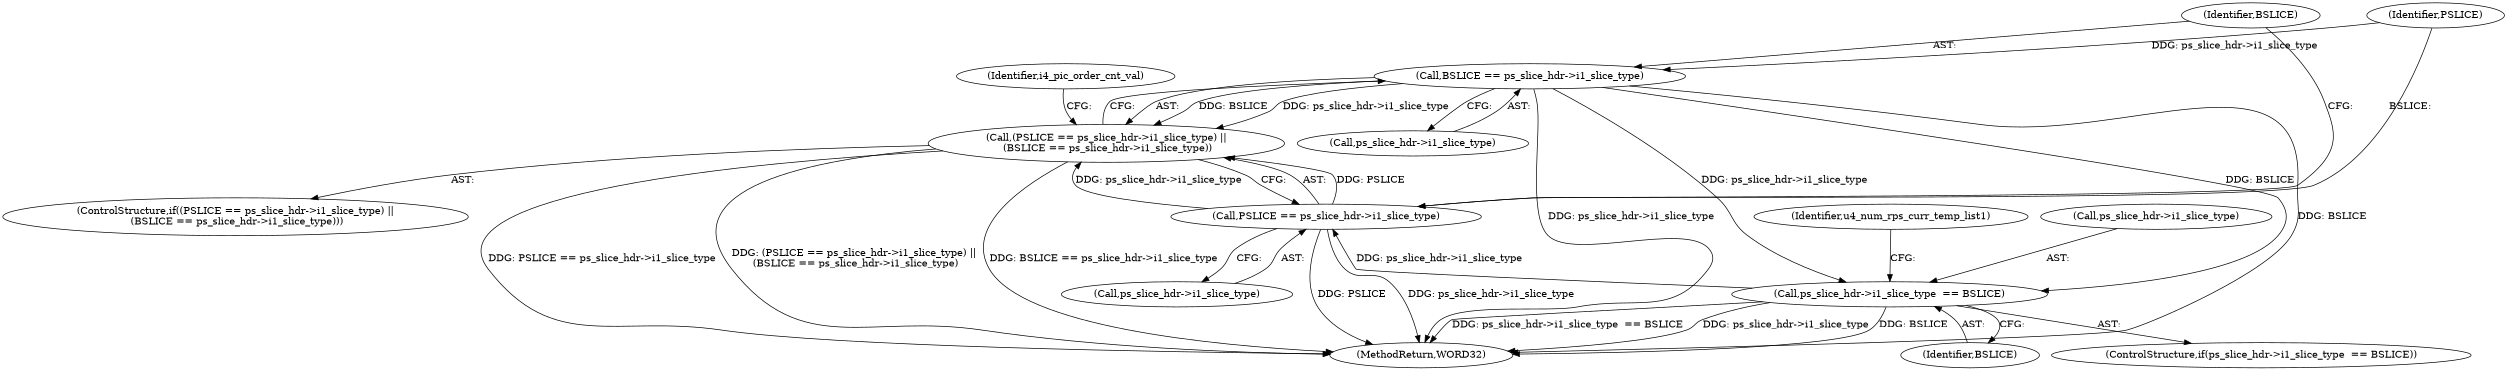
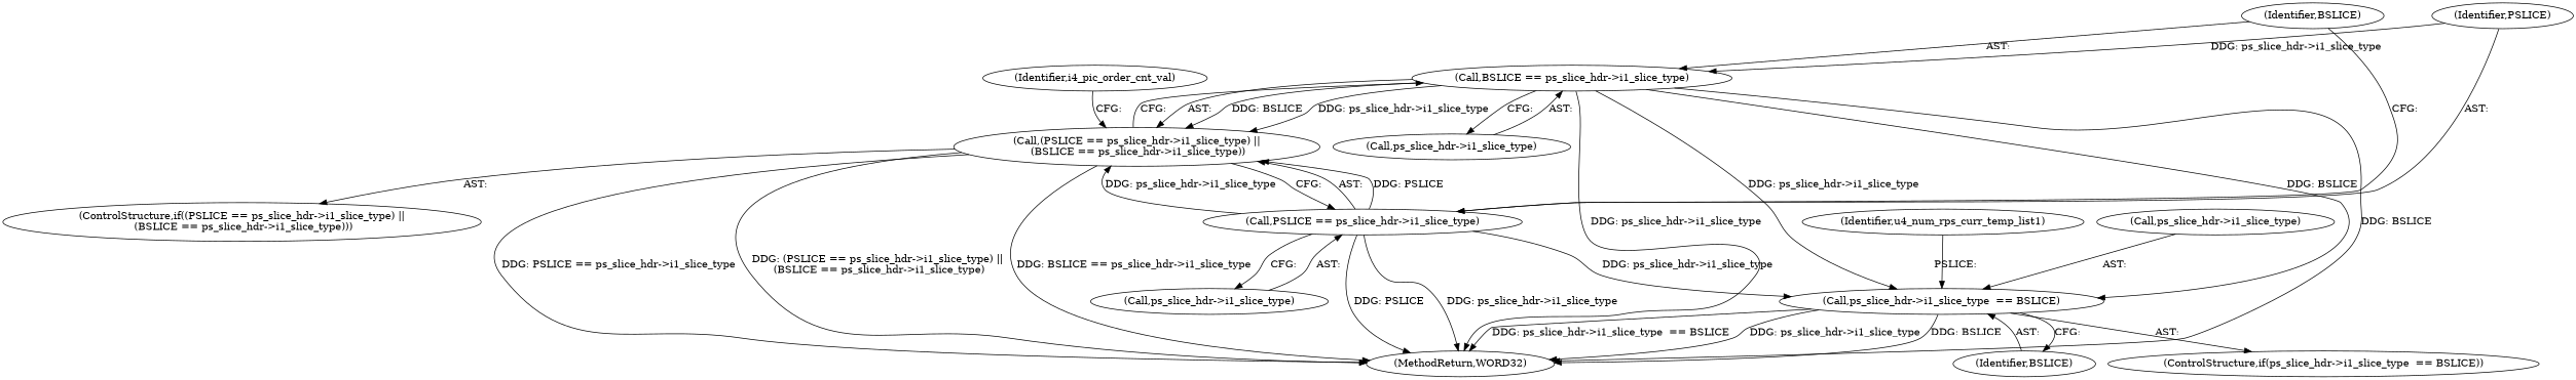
  digraph {
    n1 [label="(Call,BSLICE == ps_slice_hdr->i1_slice_type)"]
    n2 [label="(Call,(PSLICE == ps_slice_hdr->i1_slice_type) ||\n (BSLICE == ps_slice_hdr->i1_slice_type))"]
    n3 [label="(Call,ps_slice_hdr->i1_slice_type  == BSLICE)"]
    n4 [label="(Call,ps_slice_hdr->i1_slice_type)"]
    n5 [label="(MethodReturn,WORD32)"]
    n6 [label="(Call,PSLICE == ps_slice_hdr->i1_slice_type)"]
    n7 [label="(ControlStructure,if((PSLICE == ps_slice_hdr->i1_slice_type) ||\n (BSLICE == ps_slice_hdr->i1_slice_type)))"]
    n8 [label="(ControlStructure,if(ps_slice_hdr->i1_slice_type  == BSLICE))"]
    n9 [label="(Identifier,BSLICE)"]
    n10 [label="(Call,ps_slice_hdr->i1_slice_type)"]
    n11 [label="(Identifier,i4_pic_order_cnt_val)"]
    n12 [label="(Identifier,PSLICE)"]
    n13 [label="(Identifier,u4_num_rps_curr_temp_list1)"]
    n14 [label="(Call,ps_slice_hdr->i1_slice_type)"]
    n15 [label="(Identifier,BSLICE)"]
    n1 -> n2 [label="AST: "]
    n1 -> n2 [label="DDG: BSLICE"]
    n1 -> n2 [label="DDG: ps_slice_hdr->i1_slice_type"]
    n1 -> n3 [label="DDG: ps_slice_hdr->i1_slice_type"]
    n1 -> n3 [label="DDG: BSLICE"]
    n1 -> n4 [label="CFG: "]
    n1 -> n5 [label="DDG: ps_slice_hdr->i1_slice_type"]
    n1 -> n5 [label="DDG: BSLICE"]
    n2 -> n1 [label="CFG: "]
    n2 -> n5 [label="DDG: PSLICE == ps_slice_hdr->i1_slice_type"]
    n2 -> n5 [label="DDG: (PSLICE == ps_slice_hdr->i1_slice_type) ||\n (BSLICE == ps_slice_hdr->i1_slice_type)"]
    n2 -> n5 [label="DDG: BSLICE == ps_slice_hdr->i1_slice_type"]
    n2 -> n6 [label="CFG: "]
    n2 -> n7 [label="AST: "]
    n3 -> n5 [label="DDG: ps_slice_hdr->i1_slice_type"]
    n3 -> n5 [label="DDG: BSLICE"]
    n3 -> n5 [label="DDG: ps_slice_hdr->i1_slice_type  == BSLICE"]
    n3 -> n8 [label="AST: "]
    n3 -> n9 [label="CFG: "]
    n4 -> n1 [label="AST: "]
    n6 -> n2 [label="AST: "]
    n6 -> n2 [label="DDG: PSLICE"]
    n6 -> n2 [label="DDG: ps_slice_hdr->i1_slice_type"]
-   n3 -> n6 [label="DDG: ps_slice_hdr->i1_slice_type"]
+   n6 -> n3 [label="DDG: ps_slice_hdr->i1_slice_type"]
    n6 -> n5 [label="DDG: ps_slice_hdr->i1_slice_type"]
    n6 -> n5 [label="DDG: PSLICE"]
    n6 -> n10 [label="CFG: "]
    n9 -> n3 [label="AST: "]
    n10 -> n6 [label="AST: "]
    n11 -> n2 [label="CFG: "]
    n12 -> n1 [label="DDG: ps_slice_hdr->i1_slice_type"]
-   n12 -> n6 [label="BSLICE: "]
-   n13 -> n3 [label="CFG: "]
+   n12 -> n6 [label="AST: "]
+   n13 -> n3 [label="PSLICE: "]
    n14 -> n3 [label="AST: "]
    n15 -> n1 [label="AST: "]
    n15 -> n6 [label="CFG: "]
  }
